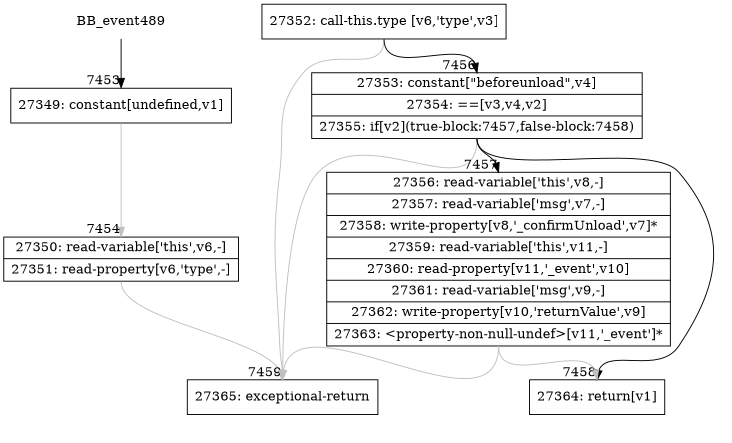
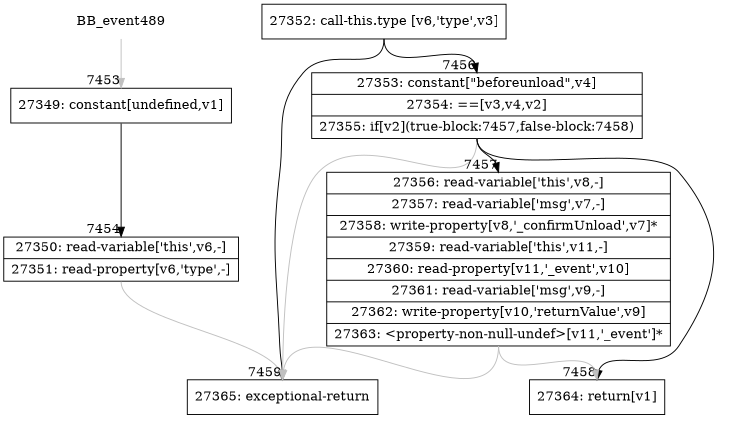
  digraph {
    rankdir=TD
    node [shape=record]
    edge [headport=n tailport=s]
    n1 [label=BB_event489 shape=none]
    n2 [label="{27349: constant[undefined,v1]}"]
    n3 [label="{27350: read-variable['this',v6,-]|27351: read-property[v6,'type',-]}"]
    n4 [label="{27365: exceptional-return}"]
    n5 [label="{27352: call-this.type [v6,'type',v3]}"]
    n6 [label="{27353: constant[\"beforeunload\",v4]|27354: ==[v3,v4,v2]|27355: if[v2](true-block:7457,false-block:7458)}"]
    n7 [label="{27356: read-variable['this',v8,-]|27357: read-variable['msg',v7,-]|27358: write-property[v8,'_confirmUnload',v7]*|27359: read-variable['this',v11,-]|27360: read-property[v11,'_event',v10]|27361: read-variable['msg',v9,-]|27362: write-property[v10,'returnValue',v9]|27363: \<property-non-null-undef\>[v11,'_event']*}"]
    n8 [label="{27364: return[v1]}"]
-   n1 -> n2 [headlabel="    7453"]
-   n2 -> n3 [headlabel="      7454" color=gray]
+   n1 -> n2 [headlabel="    7453" color=gray]
+   n2 -> n3 [headlabel="      7454"]
    n3 -> n4 [color=gray headlabel="      7459"]
-   n5 -> n4 [color=gray]
+   n5 -> n4 [color=black]
    n5 -> n6 [headlabel="      7456"]
    n6 -> n4 [color=gray]
    n6 -> n7 [headlabel="      7457"]
    n6 -> n8 [headlabel="      7458"]
    n7 -> n4 [color=gray]
    n7 -> n8 [color=gray]
  }
